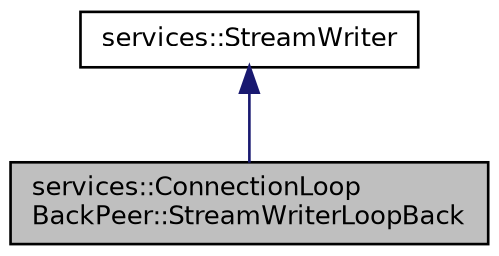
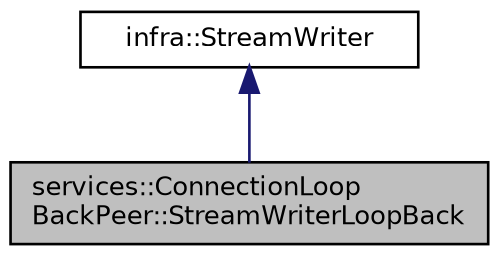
  digraph {
    node [color=black fontname=Helvetica fontsize=10 shape=record style=filled]
    n1 [fillcolor=grey75 fontcolor=black height=0.2 label="services::ConnectionLoop\lBackPeer::StreamWriterLoopBack" width=0.4]
-   n2 [fillcolor=white height=0.2 label="services::StreamWriter" width=0.4]
+   n2 [fillcolor=white height=0.2 label="infra::StreamWriter" width=0.4]
    n2 -> n1 [color=midnightblue dir=back fontname=Helvetica fontsize=10 labelfontname=Helvetica labelfontsize=10 style=solid]
  }
